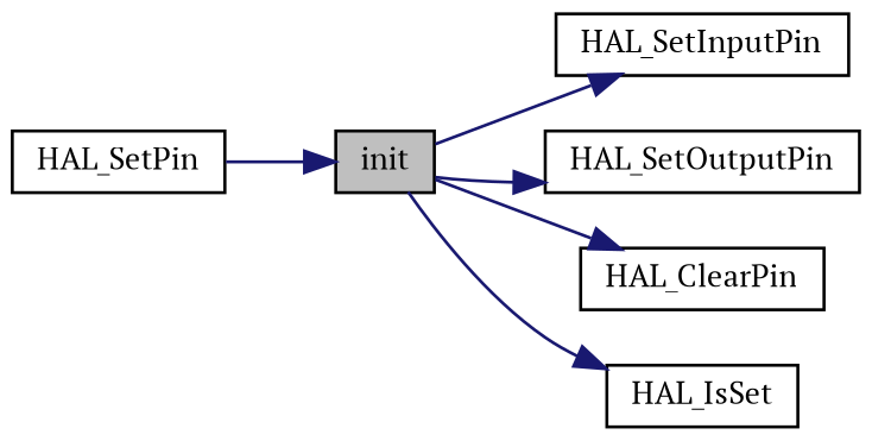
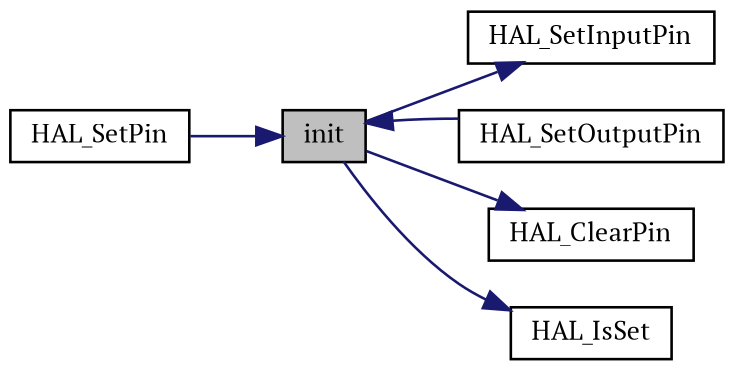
  digraph {
    fontname="PT Serif"
    rankdir=LR
    node [color=black fillcolor=white fontname="PT Serif" fontsize=10 shape=record style=filled]
    edge [color=midnightblue fontname="PT Serif" fontsize=10 labelfontname=Helvetica labelfontsize=10 style=solid]
    n1 [fillcolor=grey75 fontcolor=black height=0.2 label=init width=0.4]
    n2 [height=0.2 label=HAL_SetInputPin width=0.4]
    n3 [height=0.2 label=HAL_SetOutputPin width=0.4]
    n4 [height=0.2 label=HAL_ClearPin width=0.4]
    n5 [height=0.2 label=HAL_IsSet width=0.4]
    n6 [height=0.2 label=HAL_SetPin width=0.4]
    n1 -> n2
-   n1 -> n3
+   n3 -> n1
    n1 -> n4
    n1 -> n5
    n6 -> n1
  }
